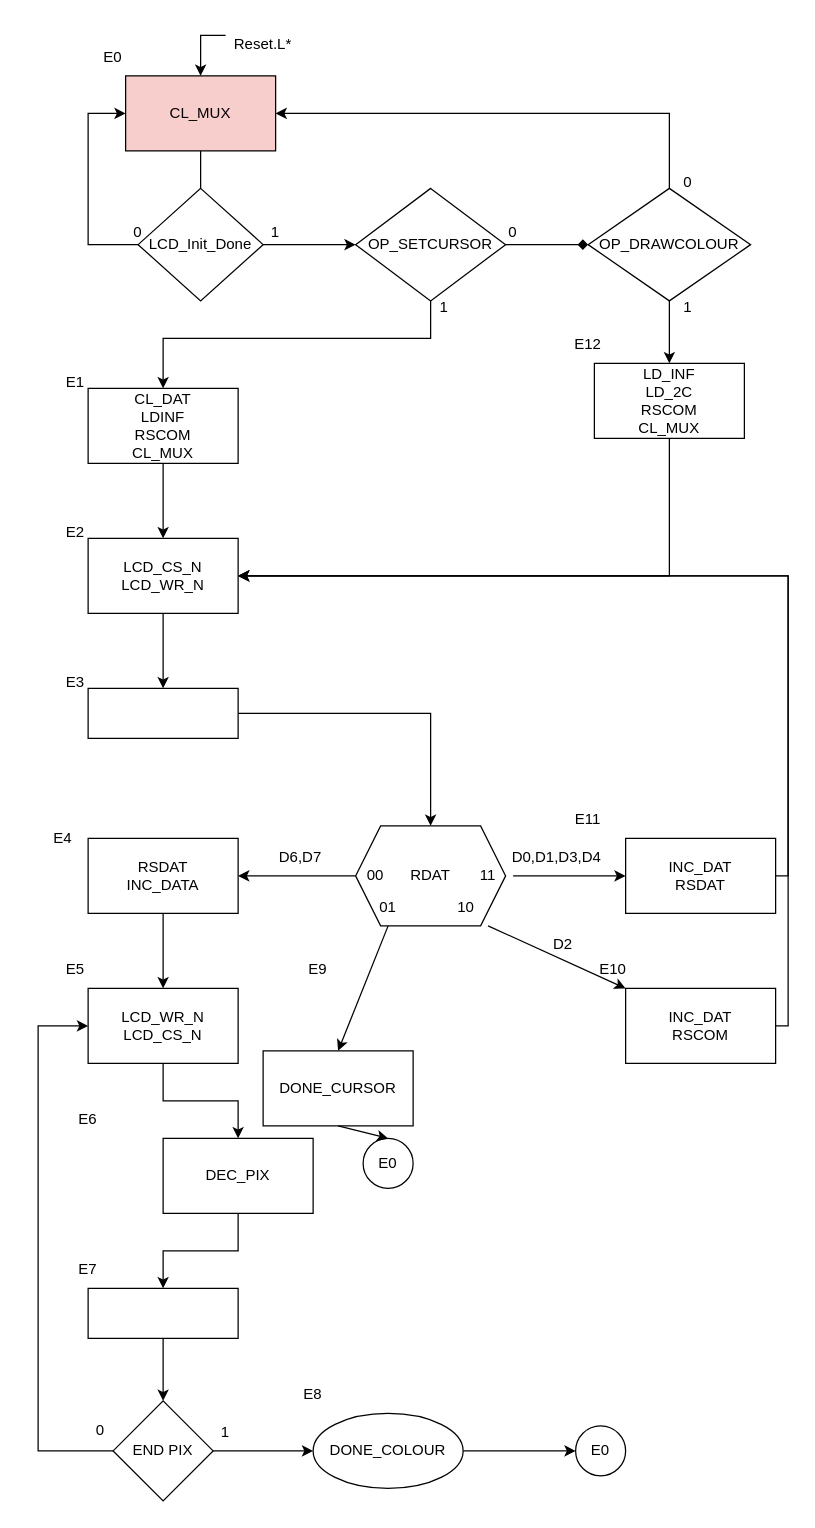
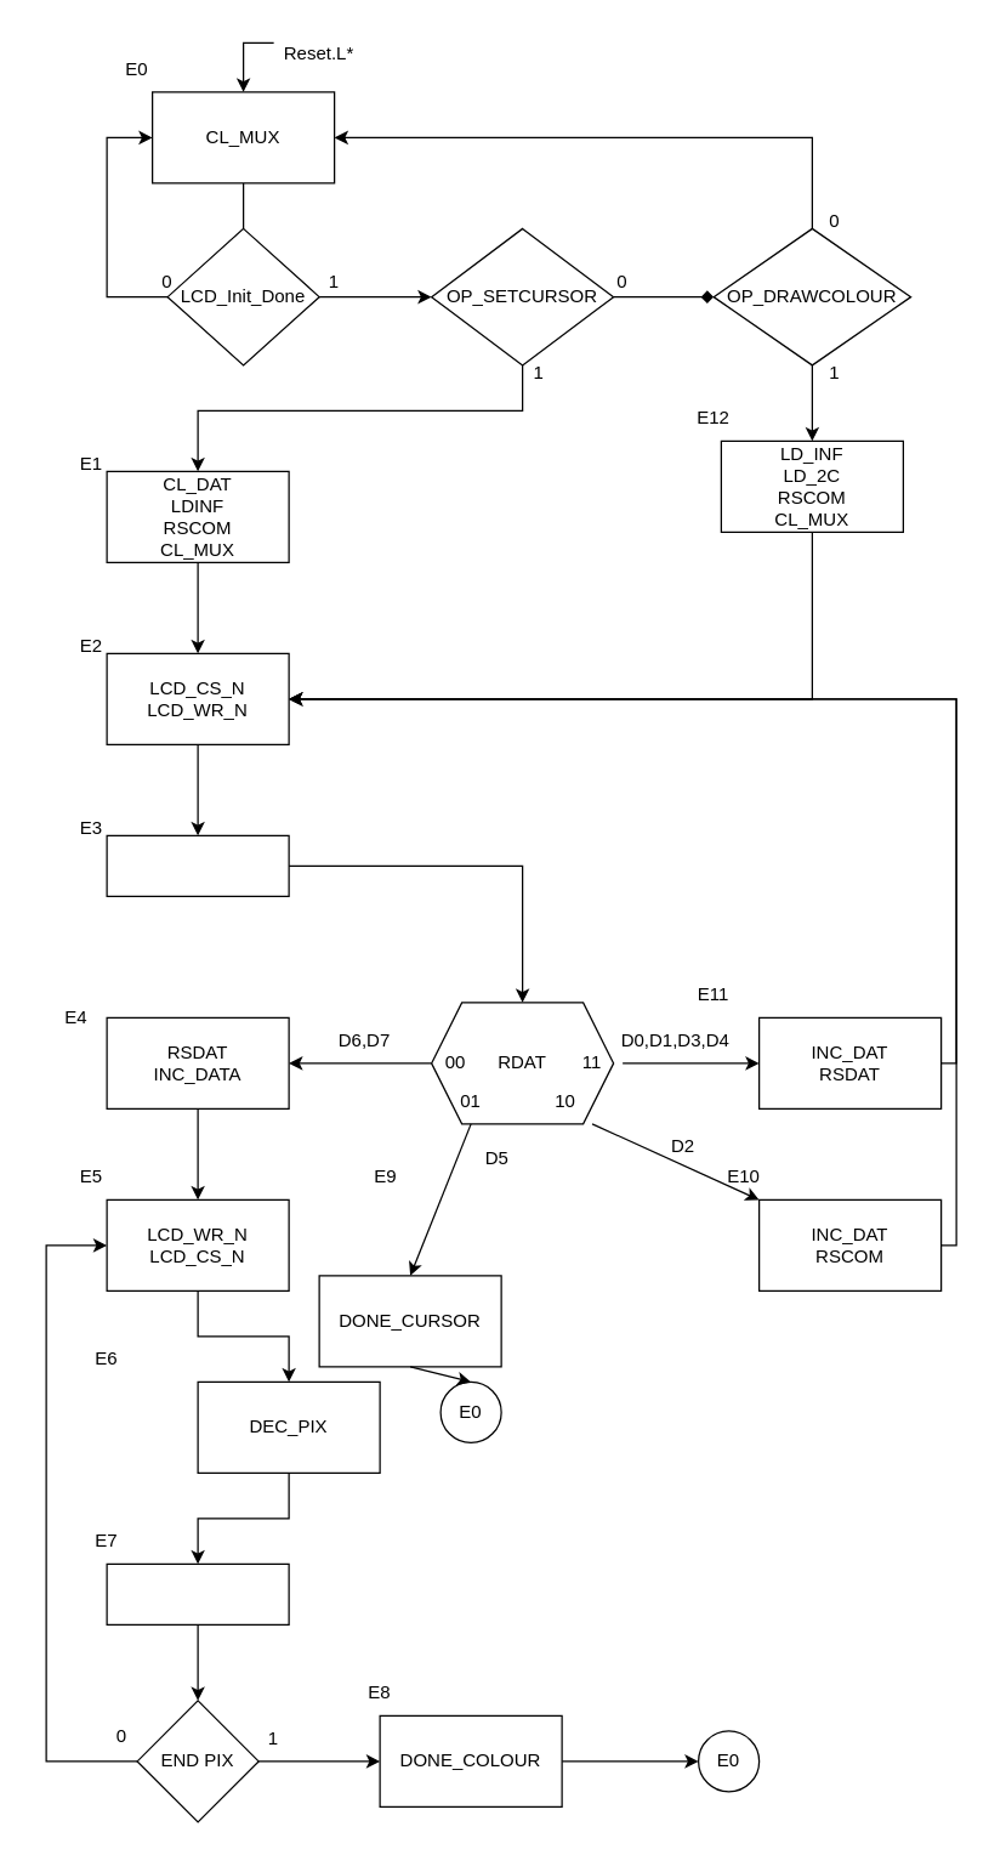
  <mxCell id="0" />
  <mxCell id="1" parent="0" />
- <mxCell id="2" value="CL_MUX" style="rounded=0;whiteSpace=wrap;html=1;fillColor=#f8cecc;" parent="1" vertex="1"><mxGeometry x="100" y="60" width="120" height="60" as="geometry" /></mxCell>
+ <mxCell id="2" value="CL_MUX" style="rounded=0;whiteSpace=wrap;html=1;" parent="1" vertex="1"><mxGeometry x="100" y="60" width="120" height="60" as="geometry" /></mxCell>
  <mxCell id="3" value="" style="edgeStyle=orthogonalEdgeStyle;rounded=0;orthogonalLoop=1;jettySize=auto;html=1;" edge="1" parent="1" source="4" target="10"><mxGeometry relative="1" as="geometry" /></mxCell>
  <mxCell id="4" value="LCD_Init_Done" style="rhombus;whiteSpace=wrap;html=1;" parent="1" vertex="1"><mxGeometry x="110" y="150" width="100" height="90" as="geometry" /></mxCell>
  <mxCell id="5" value="" style="endArrow=none;html=1;rounded=0;entryX=0.5;entryY=1;entryDx=0;entryDy=0;exitX=0.5;exitY=0;exitDx=0;exitDy=0;" parent="1" source="4" target="2" edge="1"><mxGeometry width="50" height="50" relative="1" as="geometry"><mxPoint x="130" y="220" as="sourcePoint" /><mxPoint x="180" y="170" as="targetPoint" /></mxGeometry></mxCell>
  <mxCell id="6" value="E0" style="text;html=1;strokeColor=none;fillColor=none;align=center;verticalAlign=middle;whiteSpace=wrap;rounded=0;" parent="1" vertex="1"><mxGeometry x="60" y="30" width="60" height="30" as="geometry" /></mxCell>
  <mxCell id="7" style="edgeStyle=orthogonalEdgeStyle;rounded=0;orthogonalLoop=1;jettySize=auto;html=1;exitX=0;exitY=0.25;exitDx=0;exitDy=0;entryX=0.5;entryY=0;entryDx=0;entryDy=0;" parent="1" source="8" target="2" edge="1"><mxGeometry relative="1" as="geometry" /></mxCell>
  <mxCell id="8" value="Reset.L*" style="text;html=1;strokeColor=none;fillColor=none;align=center;verticalAlign=middle;whiteSpace=wrap;rounded=0;" parent="1" vertex="1"><mxGeometry x="180" y="20" width="60" height="30" as="geometry" /></mxCell>
  <mxCell id="9" value="" style="edgeStyle=orthogonalEdgeStyle;rounded=0;orthogonalLoop=1;jettySize=auto;html=1;endArrow=diamond;" edge="1" parent="1" source="10" target="12"><mxGeometry relative="1" as="geometry" /></mxCell>
  <mxCell id="10" value="OP_SETCURSOR" style="rhombus;whiteSpace=wrap;html=1;" vertex="1" parent="1"><mxGeometry x="284" y="150" width="120" height="90" as="geometry" /></mxCell>
  <mxCell id="11" value="" style="edgeStyle=orthogonalEdgeStyle;rounded=0;orthogonalLoop=1;jettySize=auto;html=1;" edge="1" parent="1" source="12" target="32"><mxGeometry relative="1" as="geometry" /></mxCell>
  <mxCell id="12" value="&lt;div&gt;OP_DRAWCOLOUR&lt;/div&gt;" style="rhombus;whiteSpace=wrap;html=1;" vertex="1" parent="1"><mxGeometry x="470" y="150" width="130" height="90" as="geometry" /></mxCell>
  <mxCell id="13" value="" style="endArrow=classic;html=1;rounded=0;entryX=1;entryY=0.5;entryDx=0;entryDy=0;exitX=0.5;exitY=0;exitDx=0;exitDy=0;" edge="1" parent="1" source="12" target="2"><mxGeometry width="50" height="50" relative="1" as="geometry"><mxPoint x="280" y="190" as="sourcePoint" /><mxPoint x="330" y="140" as="targetPoint" /><Array as="points"><mxPoint x="535" y="90" /></Array></mxGeometry></mxCell>
  <mxCell id="14" value="DONE_CURSOR" style="rounded=0;whiteSpace=wrap;html=1;" vertex="1" parent="1"><mxGeometry x="210" y="840" width="120" height="60" as="geometry" /></mxCell>
  <mxCell id="15" value="&lt;div&gt;INC_DAT&lt;/div&gt;&lt;div&gt;RSCOM&lt;br&gt;&lt;/div&gt;" style="rounded=0;whiteSpace=wrap;html=1;" vertex="1" parent="1"><mxGeometry x="500" y="790" width="120" height="60" as="geometry" /></mxCell>
  <mxCell id="16" value="" style="edgeStyle=orthogonalEdgeStyle;rounded=0;orthogonalLoop=1;jettySize=auto;html=1;" edge="1" parent="1" source="17" target="50"><mxGeometry relative="1" as="geometry" /></mxCell>
- <mxCell id="17" value="DONE_COLOUR" style="ellipse;whiteSpace=wrap;html=1;" vertex="1" parent="1"><mxGeometry x="250" y="1130" width="120" height="60" as="geometry" /></mxCell>
+ <mxCell id="17" value="DONE_COLOUR" style="rounded=0;whiteSpace=wrap;html=1;" vertex="1" parent="1"><mxGeometry x="250" y="1130" width="120" height="60" as="geometry" /></mxCell>
  <mxCell id="18" value="&lt;div&gt;INC_DAT&lt;/div&gt;&lt;div&gt;RSDAT&lt;br&gt;&lt;/div&gt;" style="rounded=0;whiteSpace=wrap;html=1;" vertex="1" parent="1"><mxGeometry x="500" y="670" width="120" height="60" as="geometry" /></mxCell>
  <mxCell id="19" value="" style="edgeStyle=orthogonalEdgeStyle;rounded=0;orthogonalLoop=1;jettySize=auto;html=1;" edge="1" parent="1" source="20" target="22"><mxGeometry relative="1" as="geometry" /></mxCell>
  <mxCell id="20" value="&lt;div&gt;LCD_WR_N&lt;/div&gt;&lt;div&gt;LCD_CS_N&lt;br&gt;&lt;/div&gt;" style="rounded=0;whiteSpace=wrap;html=1;" vertex="1" parent="1"><mxGeometry x="70" y="790" width="120" height="60" as="geometry" /></mxCell>
  <mxCell id="21" value="" style="edgeStyle=orthogonalEdgeStyle;rounded=0;orthogonalLoop=1;jettySize=auto;html=1;" edge="1" parent="1" source="22" target="24"><mxGeometry relative="1" as="geometry" /></mxCell>
  <mxCell id="22" value="DEC_PIX" style="rounded=0;whiteSpace=wrap;html=1;" vertex="1" parent="1"><mxGeometry x="130" y="910" width="120" height="60" as="geometry" /></mxCell>
  <mxCell id="23" value="" style="edgeStyle=orthogonalEdgeStyle;rounded=0;orthogonalLoop=1;jettySize=auto;html=1;" edge="1" parent="1" source="24" target="49"><mxGeometry relative="1" as="geometry" /></mxCell>
  <mxCell id="24" value="" style="rounded=0;whiteSpace=wrap;html=1;" vertex="1" parent="1"><mxGeometry x="70" y="1030" width="120" height="40" as="geometry" /></mxCell>
  <mxCell id="25" value="" style="edgeStyle=orthogonalEdgeStyle;rounded=0;orthogonalLoop=1;jettySize=auto;html=1;" edge="1" parent="1" source="26" target="20"><mxGeometry relative="1" as="geometry" /></mxCell>
  <mxCell id="26" value="&lt;div&gt;RSDAT&lt;/div&gt;&lt;div&gt;INC_DATA&lt;br&gt;&lt;/div&gt;" style="rounded=0;whiteSpace=wrap;html=1;" vertex="1" parent="1"><mxGeometry x="70" y="670" width="120" height="60" as="geometry" /></mxCell>
  <mxCell id="27" value="" style="rounded=0;whiteSpace=wrap;html=1;" vertex="1" parent="1"><mxGeometry x="70" y="550" width="120" height="40" as="geometry" /></mxCell>
  <mxCell id="28" value="" style="edgeStyle=orthogonalEdgeStyle;rounded=0;orthogonalLoop=1;jettySize=auto;html=1;" edge="1" parent="1" source="29" target="27"><mxGeometry relative="1" as="geometry" /></mxCell>
  <mxCell id="29" value="&lt;div&gt;LCD_CS_N&lt;/div&gt;&lt;div&gt;LCD_WR_N&lt;br&gt;&lt;/div&gt;" style="rounded=0;whiteSpace=wrap;html=1;" vertex="1" parent="1"><mxGeometry x="70" y="430" width="120" height="60" as="geometry" /></mxCell>
  <mxCell id="30" value="" style="edgeStyle=orthogonalEdgeStyle;rounded=0;orthogonalLoop=1;jettySize=auto;html=1;" edge="1" parent="1" source="31" target="29"><mxGeometry relative="1" as="geometry" /></mxCell>
  <mxCell id="31" value="&lt;div&gt;CL_DAT&lt;/div&gt;&lt;div&gt;LDINF&lt;/div&gt;&lt;div&gt;RSCOM&lt;/div&gt;&lt;div&gt;CL_MUX&lt;br&gt;&lt;/div&gt;" style="rounded=0;whiteSpace=wrap;html=1;" vertex="1" parent="1"><mxGeometry x="70" y="310" width="120" height="60" as="geometry" /></mxCell>
  <mxCell id="32" value="&lt;div&gt;LD_INF&lt;/div&gt;&lt;div&gt;LD_2C&lt;/div&gt;&lt;div&gt;RSCOM&lt;/div&gt;&lt;div&gt;CL_MUX&lt;br&gt;&lt;/div&gt;" style="rounded=0;whiteSpace=wrap;html=1;" vertex="1" parent="1"><mxGeometry x="475" y="290" width="120" height="60" as="geometry" /></mxCell>
  <mxCell id="33" value="0" style="text;html=1;strokeColor=none;fillColor=none;align=center;verticalAlign=middle;whiteSpace=wrap;rounded=0;" vertex="1" parent="1"><mxGeometry x="80" y="170" width="60" height="30" as="geometry" /></mxCell>
  <mxCell id="34" value="" style="endArrow=classic;html=1;rounded=0;entryX=0;entryY=0.5;entryDx=0;entryDy=0;exitX=0;exitY=0.5;exitDx=0;exitDy=0;" edge="1" parent="1" source="4" target="2"><mxGeometry width="50" height="50" relative="1" as="geometry"><mxPoint x="290" y="330" as="sourcePoint" /><mxPoint x="340" y="280" as="targetPoint" /><Array as="points"><mxPoint x="70" y="195" /><mxPoint x="70" y="90" /></Array></mxGeometry></mxCell>
  <mxCell id="35" value="1" style="text;html=1;strokeColor=none;fillColor=none;align=center;verticalAlign=middle;whiteSpace=wrap;rounded=0;" vertex="1" parent="1"><mxGeometry x="190" y="170" width="60" height="30" as="geometry" /></mxCell>
  <mxCell id="36" value="1" style="text;html=1;strokeColor=none;fillColor=none;align=center;verticalAlign=middle;whiteSpace=wrap;rounded=0;" vertex="1" parent="1"><mxGeometry x="520" y="230" width="60" height="30" as="geometry" /></mxCell>
  <mxCell id="37" value="1" style="text;html=1;strokeColor=none;fillColor=none;align=center;verticalAlign=middle;whiteSpace=wrap;rounded=0;" vertex="1" parent="1"><mxGeometry x="340" y="230" width="30" height="30" as="geometry" /></mxCell>
  <mxCell id="38" value="0" style="text;html=1;strokeColor=none;fillColor=none;align=center;verticalAlign=middle;whiteSpace=wrap;rounded=0;" vertex="1" parent="1"><mxGeometry x="380" y="170" width="60" height="30" as="geometry" /></mxCell>
  <mxCell id="39" value="0" style="text;html=1;strokeColor=none;fillColor=none;align=center;verticalAlign=middle;whiteSpace=wrap;rounded=0;" vertex="1" parent="1"><mxGeometry x="520" y="130" width="60" height="30" as="geometry" /></mxCell>
  <mxCell id="40" value="" style="endArrow=classic;html=1;rounded=0;entryX=0.5;entryY=0;entryDx=0;entryDy=0;exitX=0.5;exitY=1;exitDx=0;exitDy=0;" edge="1" parent="1" source="10" target="31"><mxGeometry width="50" height="50" relative="1" as="geometry"><mxPoint x="320" y="310" as="sourcePoint" /><mxPoint x="340" y="280" as="targetPoint" /><Array as="points"><mxPoint x="344" y="270" /><mxPoint x="130" y="270" /></Array></mxGeometry></mxCell>
  <mxCell id="41" value="" style="edgeStyle=orthogonalEdgeStyle;rounded=0;orthogonalLoop=1;jettySize=auto;html=1;" edge="1" parent="1" source="42" target="26"><mxGeometry relative="1" as="geometry" /></mxCell>
  <mxCell id="42" value="RDAT" style="shape=hexagon;perimeter=hexagonPerimeter2;whiteSpace=wrap;html=1;fixedSize=1;" vertex="1" parent="1"><mxGeometry x="284" y="660" width="120" height="80" as="geometry" /></mxCell>
  <mxCell id="43" value="00" style="text;html=1;strokeColor=none;fillColor=none;align=center;verticalAlign=middle;whiteSpace=wrap;rounded=0;" vertex="1" parent="1"><mxGeometry x="280" y="685" width="40" height="30" as="geometry" /></mxCell>
  <mxCell id="44" value="01" style="text;html=1;strokeColor=none;fillColor=none;align=center;verticalAlign=middle;whiteSpace=wrap;rounded=0;" vertex="1" parent="1"><mxGeometry x="290" y="710" width="40" height="30" as="geometry" /></mxCell>
  <mxCell id="45" value="&lt;div&gt;10&lt;/div&gt;" style="text;html=1;strokeColor=none;fillColor=none;align=center;verticalAlign=middle;whiteSpace=wrap;rounded=0;" vertex="1" parent="1"><mxGeometry x="360" y="710" width="25" height="30" as="geometry" /></mxCell>
  <mxCell id="46" value="" style="edgeStyle=orthogonalEdgeStyle;rounded=0;orthogonalLoop=1;jettySize=auto;html=1;" edge="1" parent="1" source="47" target="18"><mxGeometry relative="1" as="geometry" /></mxCell>
  <mxCell id="47" value="11" style="text;html=1;strokeColor=none;fillColor=none;align=center;verticalAlign=middle;whiteSpace=wrap;rounded=0;" vertex="1" parent="1"><mxGeometry x="370" y="685" width="40" height="30" as="geometry" /></mxCell>
  <mxCell id="48" value="" style="edgeStyle=orthogonalEdgeStyle;rounded=0;orthogonalLoop=1;jettySize=auto;html=1;" edge="1" parent="1" source="49" target="17"><mxGeometry relative="1" as="geometry" /></mxCell>
  <mxCell id="49" value="END PIX" style="rhombus;whiteSpace=wrap;html=1;" vertex="1" parent="1"><mxGeometry x="90" y="1120" width="80" height="80" as="geometry" /></mxCell>
  <mxCell id="50" value="E0" style="ellipse;whiteSpace=wrap;html=1;aspect=fixed;" vertex="1" parent="1"><mxGeometry x="460" y="1140" width="40" height="40" as="geometry" /></mxCell>
  <mxCell id="51" value="" style="endArrow=classic;html=1;rounded=0;exitX=0.5;exitY=1;exitDx=0;exitDy=0;entryX=1;entryY=0.5;entryDx=0;entryDy=0;" edge="1" parent="1" source="32" target="29"><mxGeometry width="50" height="50" relative="1" as="geometry"><mxPoint x="250" y="500" as="sourcePoint" /><mxPoint x="300" y="450" as="targetPoint" /><Array as="points"><mxPoint x="535" y="460" /></Array></mxGeometry></mxCell>
  <mxCell id="52" value="" style="endArrow=classic;html=1;rounded=0;entryX=1;entryY=0.5;entryDx=0;entryDy=0;exitX=1;exitY=0.5;exitDx=0;exitDy=0;" edge="1" parent="1" source="18" target="29"><mxGeometry width="50" height="50" relative="1" as="geometry"><mxPoint x="340" y="560" as="sourcePoint" /><mxPoint x="390" y="510" as="targetPoint" /><Array as="points"><mxPoint x="630" y="700" /><mxPoint x="630" y="460" /></Array></mxGeometry></mxCell>
  <mxCell id="53" value="" style="endArrow=classic;html=1;rounded=0;entryX=1;entryY=0.5;entryDx=0;entryDy=0;exitX=1;exitY=0.5;exitDx=0;exitDy=0;" edge="1" parent="1" source="15" target="29"><mxGeometry width="50" height="50" relative="1" as="geometry"><mxPoint x="340" y="660" as="sourcePoint" /><mxPoint x="390" y="610" as="targetPoint" /><Array as="points"><mxPoint x="630" y="820" /><mxPoint x="630" y="460" /></Array></mxGeometry></mxCell>
  <mxCell id="54" value="" style="endArrow=classic;html=1;rounded=0;entryX=0;entryY=0;entryDx=0;entryDy=0;exitX=0.883;exitY=1;exitDx=0;exitDy=0;exitPerimeter=0;" edge="1" parent="1" source="42" target="15"><mxGeometry width="50" height="50" relative="1" as="geometry"><mxPoint x="260" y="660" as="sourcePoint" /><mxPoint x="310" y="610" as="targetPoint" /></mxGeometry></mxCell>
  <mxCell id="55" value="" style="endArrow=classic;html=1;rounded=0;entryX=0.5;entryY=0;entryDx=0;entryDy=0;exitX=1;exitY=0.5;exitDx=0;exitDy=0;" edge="1" parent="1" source="27" target="42"><mxGeometry width="50" height="50" relative="1" as="geometry"><mxPoint x="240" y="690" as="sourcePoint" /><mxPoint x="290" y="640" as="targetPoint" /><Array as="points"><mxPoint x="344" y="570" /></Array></mxGeometry></mxCell>
  <mxCell id="56" value="" style="endArrow=classic;html=1;rounded=0;entryX=0.5;entryY=0;entryDx=0;entryDy=0;exitX=0.5;exitY=1;exitDx=0;exitDy=0;" edge="1" parent="1" source="44" target="14"><mxGeometry width="50" height="50" relative="1" as="geometry"><mxPoint x="350" y="820" as="sourcePoint" /><mxPoint x="400" y="770" as="targetPoint" /></mxGeometry></mxCell>
  <mxCell id="57" value="E0" style="ellipse;whiteSpace=wrap;html=1;aspect=fixed;" vertex="1" parent="1"><mxGeometry x="290" y="910" width="40" height="40" as="geometry" /></mxCell>
  <mxCell id="58" value="" style="endArrow=classic;html=1;rounded=0;exitX=0.5;exitY=1;exitDx=0;exitDy=0;entryX=0.5;entryY=0;entryDx=0;entryDy=0;" edge="1" parent="1" source="14" target="57"><mxGeometry width="50" height="50" relative="1" as="geometry"><mxPoint x="350" y="1110" as="sourcePoint" /><mxPoint x="400" y="1060" as="targetPoint" /></mxGeometry></mxCell>
  <mxCell id="59" value="" style="endArrow=classic;html=1;rounded=0;entryX=0;entryY=0.5;entryDx=0;entryDy=0;exitX=0;exitY=0.5;exitDx=0;exitDy=0;" edge="1" parent="1" source="49" target="20"><mxGeometry width="50" height="50" relative="1" as="geometry"><mxPoint x="90" y="1030" as="sourcePoint" /><mxPoint x="140" y="980" as="targetPoint" /><Array as="points"><mxPoint x="30" y="1160" /><mxPoint x="30" y="820" /></Array></mxGeometry></mxCell>
  <mxCell id="60" value="E1" style="text;html=1;strokeColor=none;fillColor=none;align=center;verticalAlign=middle;whiteSpace=wrap;rounded=0;" vertex="1" parent="1"><mxGeometry x="30" y="290" width="60" height="30" as="geometry" /></mxCell>
  <mxCell id="61" value="E2" style="text;html=1;strokeColor=none;fillColor=none;align=center;verticalAlign=middle;whiteSpace=wrap;rounded=0;" vertex="1" parent="1"><mxGeometry x="30" y="410" width="60" height="30" as="geometry" /></mxCell>
  <mxCell id="62" value="E3" style="text;html=1;strokeColor=none;fillColor=none;align=center;verticalAlign=middle;whiteSpace=wrap;rounded=0;" vertex="1" parent="1"><mxGeometry x="30" y="530" width="60" height="30" as="geometry" /></mxCell>
  <mxCell id="63" value="E4" style="text;html=1;strokeColor=none;fillColor=none;align=center;verticalAlign=middle;whiteSpace=wrap;rounded=0;" vertex="1" parent="1"><mxGeometry x="20" y="655" width="60" height="30" as="geometry" /></mxCell>
  <mxCell id="64" value="E5" style="text;html=1;strokeColor=none;fillColor=none;align=center;verticalAlign=middle;whiteSpace=wrap;rounded=0;" vertex="1" parent="1"><mxGeometry x="30" y="760" width="60" height="30" as="geometry" /></mxCell>
  <mxCell id="65" value="E6" style="text;html=1;strokeColor=none;fillColor=none;align=center;verticalAlign=middle;whiteSpace=wrap;rounded=0;" vertex="1" parent="1"><mxGeometry x="40" y="880" width="60" height="30" as="geometry" /></mxCell>
  <mxCell id="66" value="E7" style="text;html=1;strokeColor=none;fillColor=none;align=center;verticalAlign=middle;whiteSpace=wrap;rounded=0;" vertex="1" parent="1"><mxGeometry x="40" y="1000" width="60" height="30" as="geometry" /></mxCell>
  <mxCell id="67" value="1" style="text;html=1;strokeColor=none;fillColor=none;align=center;verticalAlign=middle;whiteSpace=wrap;rounded=0;" vertex="1" parent="1"><mxGeometry x="150" y="1130" width="60" height="30" as="geometry" /></mxCell>
  <mxCell id="68" value="E9" style="text;html=1;strokeColor=none;fillColor=none;align=center;verticalAlign=middle;whiteSpace=wrap;rounded=0;" vertex="1" parent="1"><mxGeometry x="224" y="760" width="60" height="30" as="geometry" /></mxCell>
  <mxCell id="69" value="E10" style="text;html=1;strokeColor=none;fillColor=none;align=center;verticalAlign=middle;whiteSpace=wrap;rounded=0;" vertex="1" parent="1"><mxGeometry x="460" y="760" width="60" height="30" as="geometry" /></mxCell>
  <mxCell id="70" value="E11" style="text;html=1;strokeColor=none;fillColor=none;align=center;verticalAlign=middle;whiteSpace=wrap;rounded=0;" vertex="1" parent="1"><mxGeometry x="440" y="640" width="60" height="30" as="geometry" /></mxCell>
  <mxCell id="71" value="E12" style="text;html=1;strokeColor=none;fillColor=none;align=center;verticalAlign=middle;whiteSpace=wrap;rounded=0;" vertex="1" parent="1"><mxGeometry x="440" y="260" width="60" height="30" as="geometry" /></mxCell>
  <mxCell id="72" value="0" style="text;html=1;strokeColor=none;fillColor=none;align=center;verticalAlign=middle;whiteSpace=wrap;rounded=0;" vertex="1" parent="1"><mxGeometry x="50" y="1129" width="60" height="30" as="geometry" /></mxCell>
  <mxCell id="73" value="E8" style="text;html=1;strokeColor=none;fillColor=none;align=center;verticalAlign=middle;whiteSpace=wrap;rounded=0;" vertex="1" parent="1"><mxGeometry x="220" y="1100" width="60" height="30" as="geometry" /></mxCell>
+ <mxCell id="74" value="D5" style="text;html=1;strokeColor=none;fillColor=none;align=center;verticalAlign=middle;whiteSpace=wrap;rounded=0;" vertex="1" parent="1"><mxGeometry x="315" y="750" width="25" height="25" as="geometry" /></mxCell>
  <mxCell id="75" value="D0,D1,D3,D4" style="text;html=1;strokeColor=none;fillColor=none;align=center;verticalAlign=middle;whiteSpace=wrap;rounded=0;" vertex="1" parent="1"><mxGeometry x="415" y="670" width="60" height="30" as="geometry" /></mxCell>
  <mxCell id="76" value="D2" style="text;html=1;strokeColor=none;fillColor=none;align=center;verticalAlign=middle;whiteSpace=wrap;rounded=0;" vertex="1" parent="1"><mxGeometry x="420" y="740" width="60" height="30" as="geometry" /></mxCell>
  <mxCell id="77" value="D6,D7" style="text;html=1;strokeColor=none;fillColor=none;align=center;verticalAlign=middle;whiteSpace=wrap;rounded=0;" vertex="1" parent="1"><mxGeometry x="210" y="670" width="60" height="30" as="geometry" /></mxCell>
